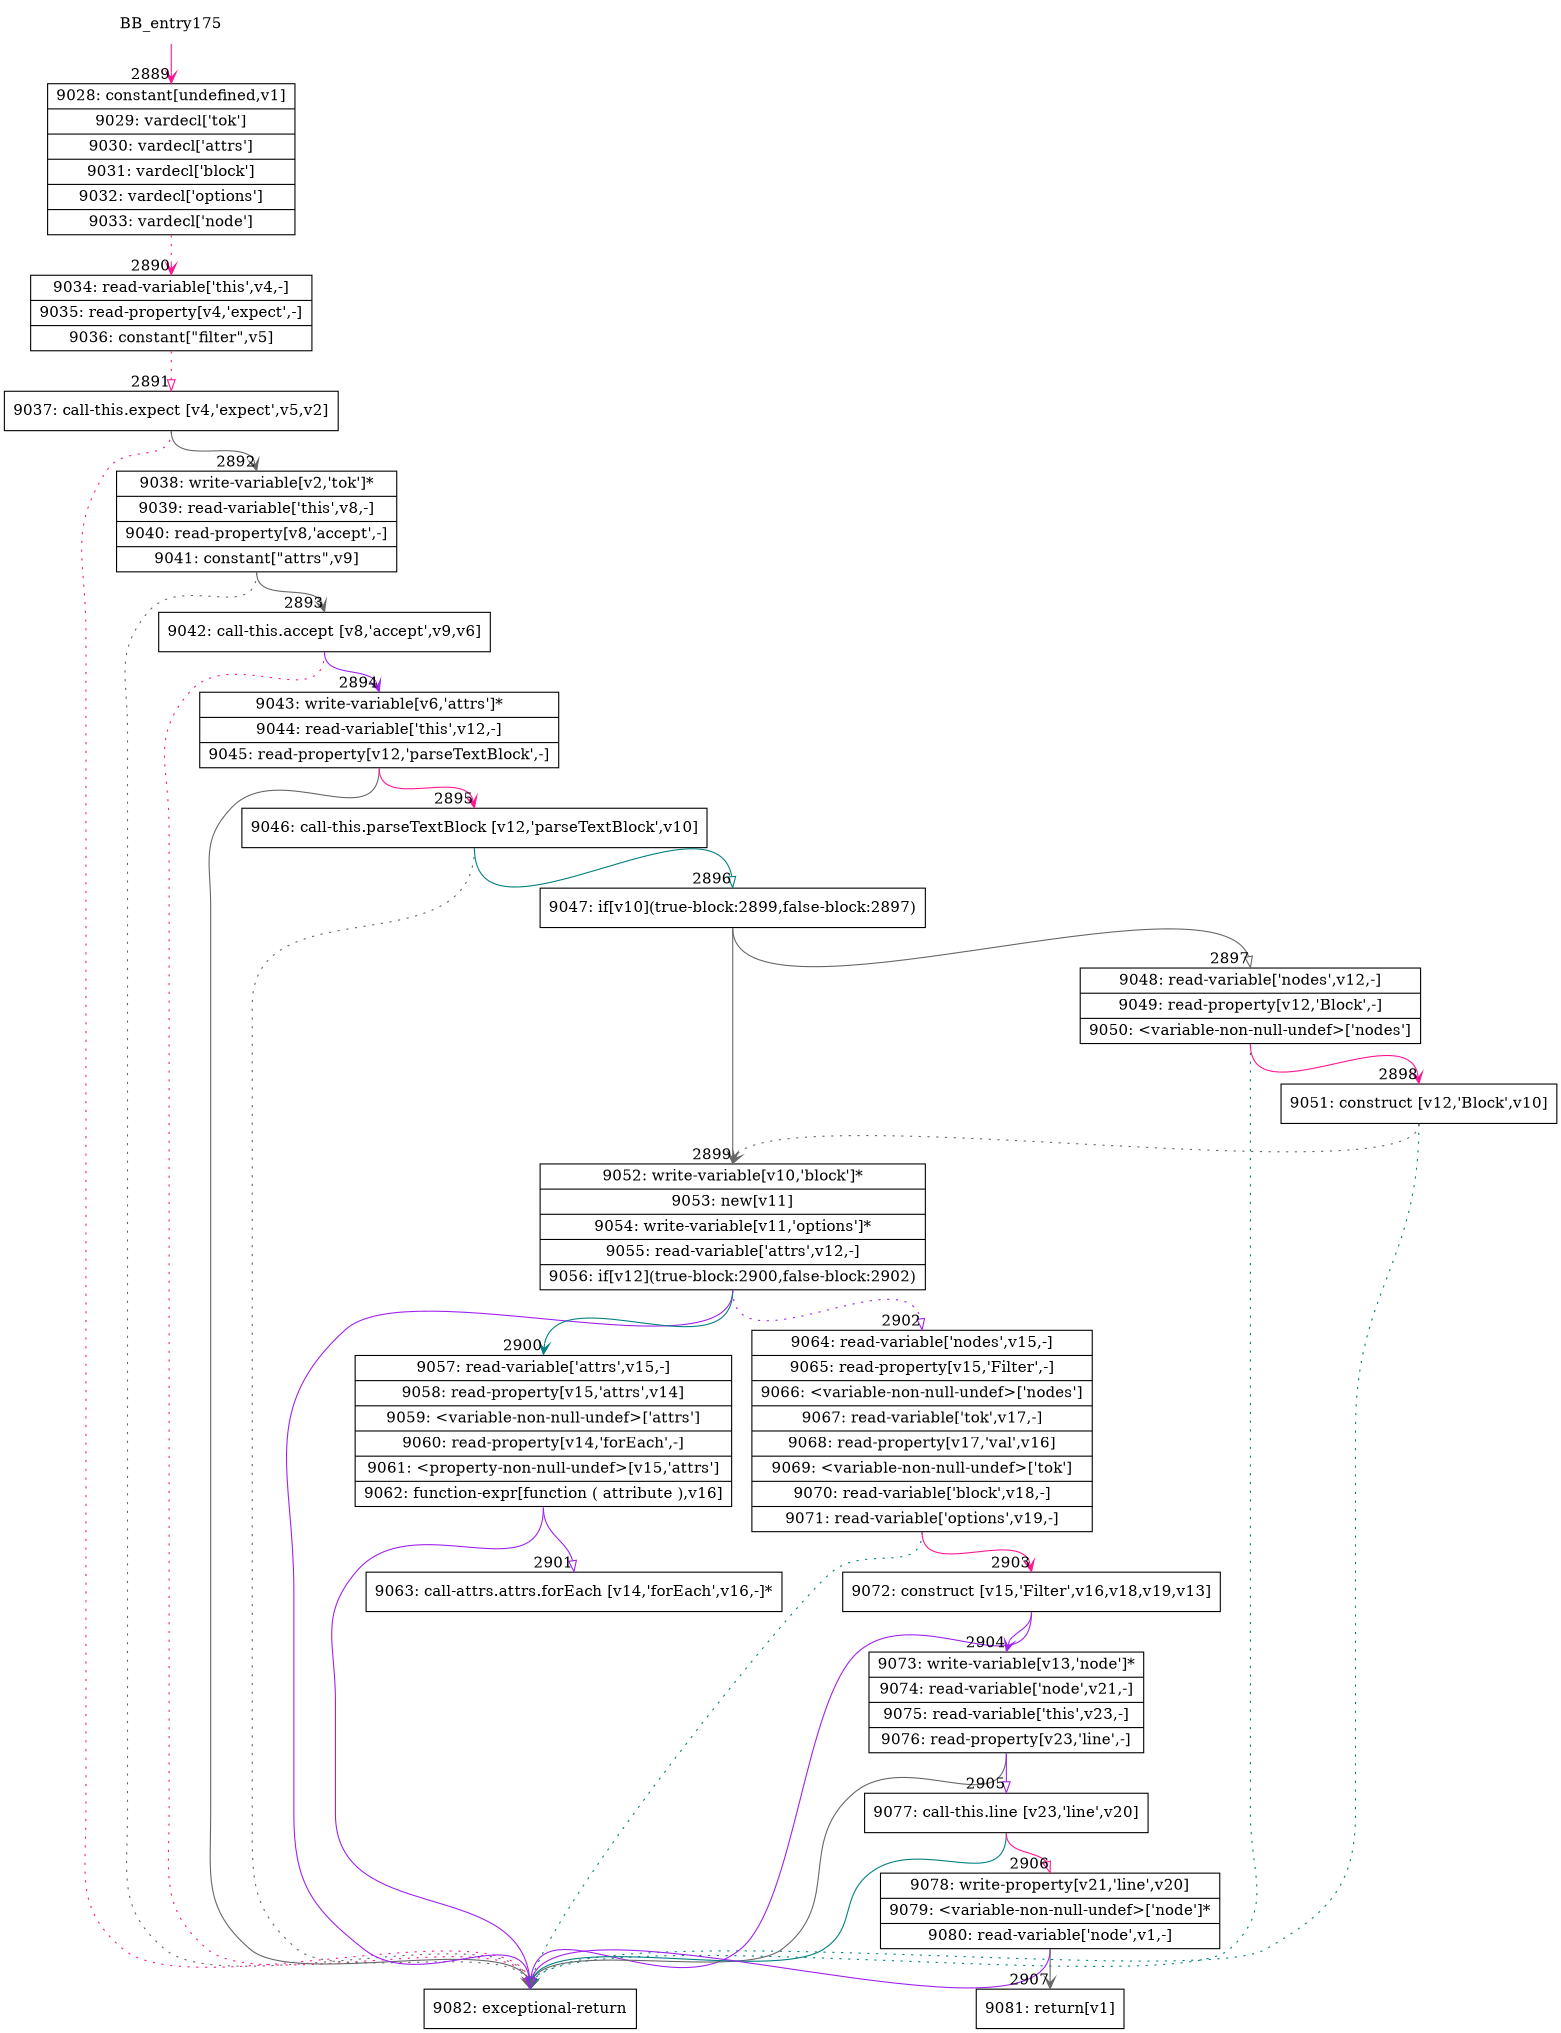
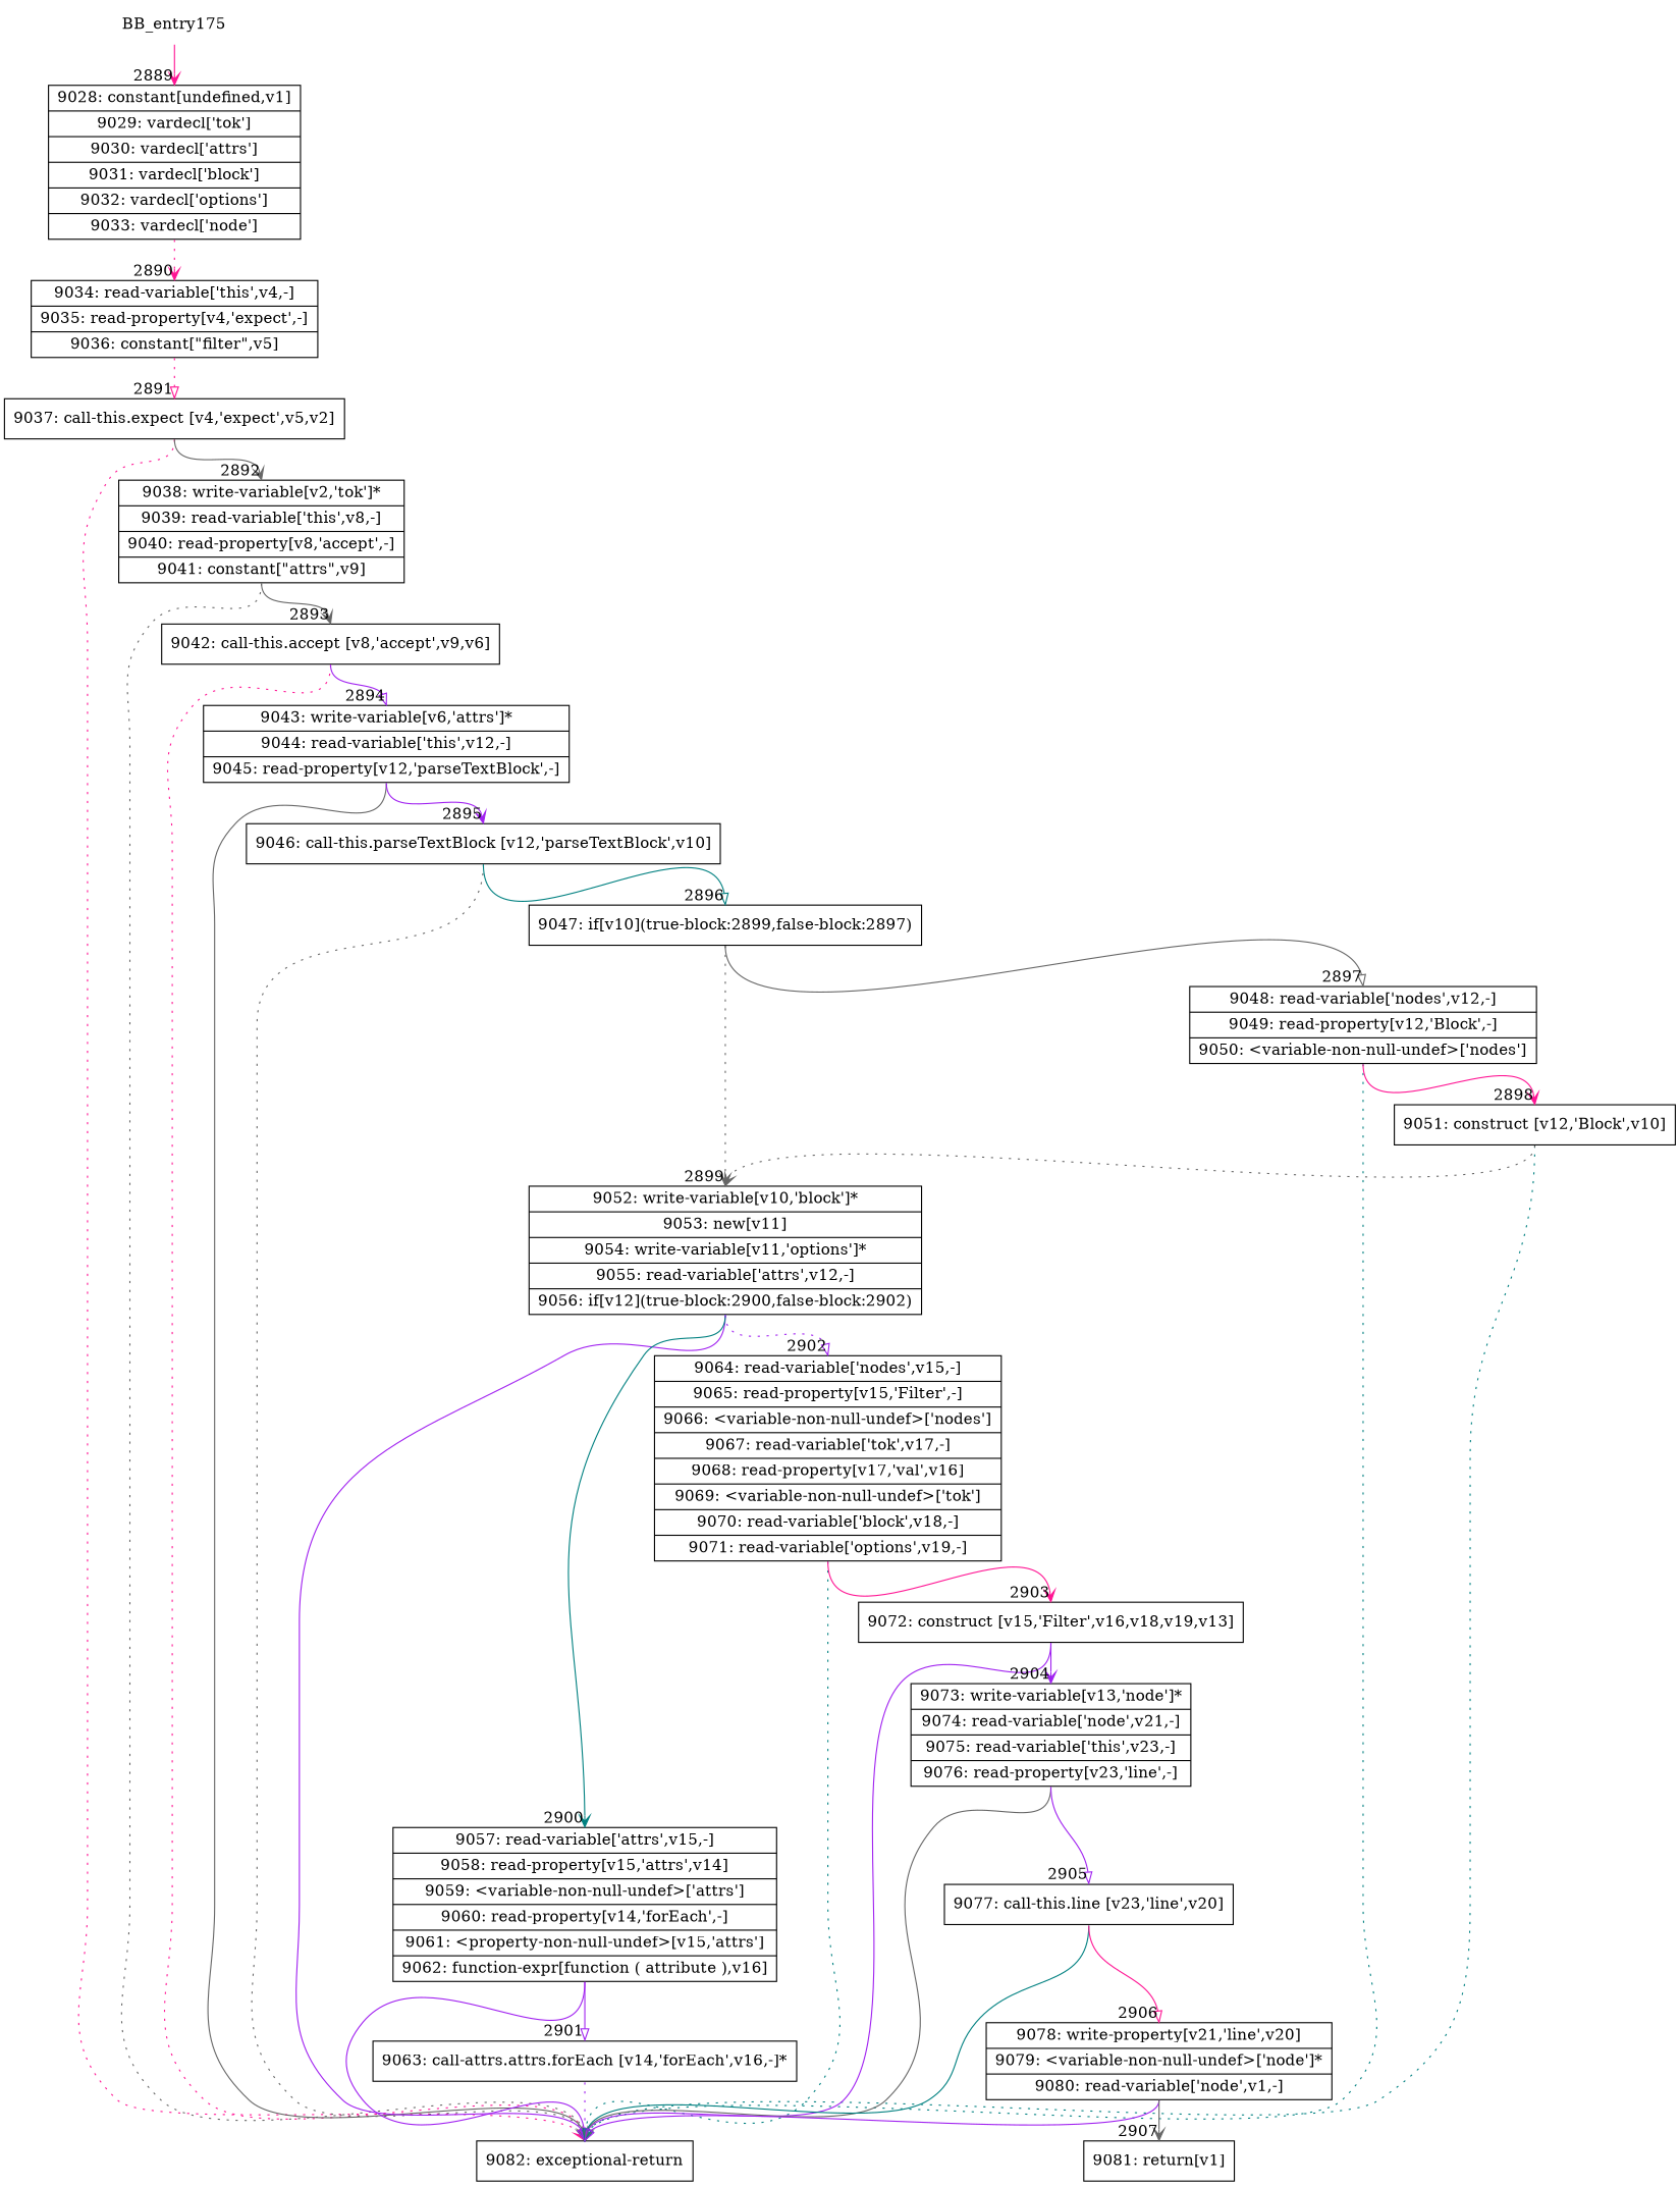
  digraph {
    rankdir=TD
    node [shape=record]
    edge [arrowhead=onormal color=purple headport=n style=solid tailport=s]
    BB_entry175 [shape=none]
    n2 [label="{9028: constant[undefined,v1]|9029: vardecl['tok']|9030: vardecl['attrs']|9031: vardecl['block']|9032: vardecl['options']|9033: vardecl['node']}"]
    n3 [label="{9034: read-variable['this',v4,-]|9035: read-property[v4,'expect',-]|9036: constant[\"filter\",v5]}"]
    n4 [label="{9037: call-this.expect [v4,'expect',v5,v2]}"]
    n5 [label="{9082: exceptional-return}"]
    n6 [label="{9038: write-variable[v2,'tok']*|9039: read-variable['this',v8,-]|9040: read-property[v8,'accept',-]|9041: constant[\"attrs\",v9]}"]
    n7 [label="{9042: call-this.accept [v8,'accept',v9,v6]}"]
    n8 [label="{9043: write-variable[v6,'attrs']*|9044: read-variable['this',v12,-]|9045: read-property[v12,'parseTextBlock',-]}"]
    n9 [label="{9046: call-this.parseTextBlock [v12,'parseTextBlock',v10]}"]
    n10 [label="{9047: if[v10](true-block:2899,false-block:2897)}"]
    n11 [label="{9052: write-variable[v10,'block']*|9053: new[v11]|9054: write-variable[v11,'options']*|9055: read-variable['attrs',v12,-]|9056: if[v12](true-block:2900,false-block:2902)}"]
    n12 [label="{9048: read-variable['nodes',v12,-]|9049: read-property[v12,'Block',-]|9050: \<variable-non-null-undef\>['nodes']}"]
    n13 [label="{9057: read-variable['attrs',v15,-]|9058: read-property[v15,'attrs',v14]|9059: \<variable-non-null-undef\>['attrs']|9060: read-property[v14,'forEach',-]|9061: \<property-non-null-undef\>[v15,'attrs']|9062: function-expr[function ( attribute ),v16]}"]
    n14 [label="{9064: read-variable['nodes',v15,-]|9065: read-property[v15,'Filter',-]|9066: \<variable-non-null-undef\>['nodes']|9067: read-variable['tok',v17,-]|9068: read-property[v17,'val',v16]|9069: \<variable-non-null-undef\>['tok']|9070: read-variable['block',v18,-]|9071: read-variable['options',v19,-]}"]
    n15 [label="{9051: construct [v12,'Block',v10]}"]
    n16 [label="{9063: call-attrs.attrs.forEach [v14,'forEach',v16,-]*}"]
    n17 [label="{9072: construct [v15,'Filter',v16,v18,v19,v13]}"]
    n18 [label="{9073: write-variable[v13,'node']*|9074: read-variable['node',v21,-]|9075: read-variable['this',v23,-]|9076: read-property[v23,'line',-]}"]
    n19 [label="{9077: call-this.line [v23,'line',v20]}"]
    n20 [label="{9078: write-property[v21,'line',v20]|9079: \<variable-non-null-undef\>['node']*|9080: read-variable['node',v1,-]}"]
    n21 [label="{9081: return[v1]}"]
    BB_entry175 -> n2 [arrowhead=vee color=deeppink headlabel="    2889"]
    n2 -> n3 [arrowhead=vee color=deeppink headlabel="      2890" style=dotted]
    n3 -> n4 [color=deeppink headlabel="      2891" style=dotted]
    n4 -> n5 [arrowhead=vee color=deeppink style=dotted]
    n4 -> n6 [arrowhead=vee color=gray40 headlabel="      2892"]
    n6 -> n5 [arrowhead=vee color=gray40 style=dotted]
    n6 -> n7 [arrowhead=vee color=gray40 headlabel="      2893"]
    n7 -> n5 [color=deeppink style=dotted]
-   n7 -> n8 [arrowhead=vee headlabel="      2894"]
+   n7 -> n8 [headlabel="      2894"]
    n8 -> n5 [color=gray40]
-   n8 -> n9 [arrowhead=vee color=deeppink headlabel="      2895"]
+   n8 -> n9 [arrowhead=vee headlabel="      2895"]
    n9 -> n5 [arrowhead=vee color=gray40 style=dotted]
    n9 -> n10 [color=teal headlabel="      2896"]
-   n10 -> n11 [arrowhead=vee color=gray40 headlabel="      2899"]
+   n10 -> n11 [arrowhead=vee color=gray40 headlabel="      2899" style=dotted]
    n10 -> n12 [color=gray40 headlabel="      2897"]
    n11 -> n5
    n11 -> n13 [arrowhead=vee color=teal headlabel="      2900"]
    n11 -> n14 [headlabel="      2902" style=dotted]
    n12 -> n5 [color=teal style=dotted]
    n12 -> n15 [arrowhead=vee color=deeppink headlabel="      2898"]
    n13 -> n5
    n13 -> n16 [headlabel="      2901"]
    n14 -> n5 [color=teal style=dotted]
    n14 -> n17 [arrowhead=vee color=deeppink headlabel="      2903"]
    n15 -> n5 [color=teal style=dotted]
    n15 -> n11 [arrowhead=vee color=gray40 style=dotted]
+   n16 -> n5 [style=dotted]
    n17 -> n5
    n17 -> n18 [arrowhead=vee headlabel="      2904"]
    n18 -> n5 [arrowhead=vee color=gray40]
    n18 -> n19 [headlabel="      2905"]
    n19 -> n5 [color=teal]
    n19 -> n20 [color=deeppink headlabel="      2906"]
    n20 -> n5
    n20 -> n21 [arrowhead=vee color=gray40 headlabel="      2907"]
  }
